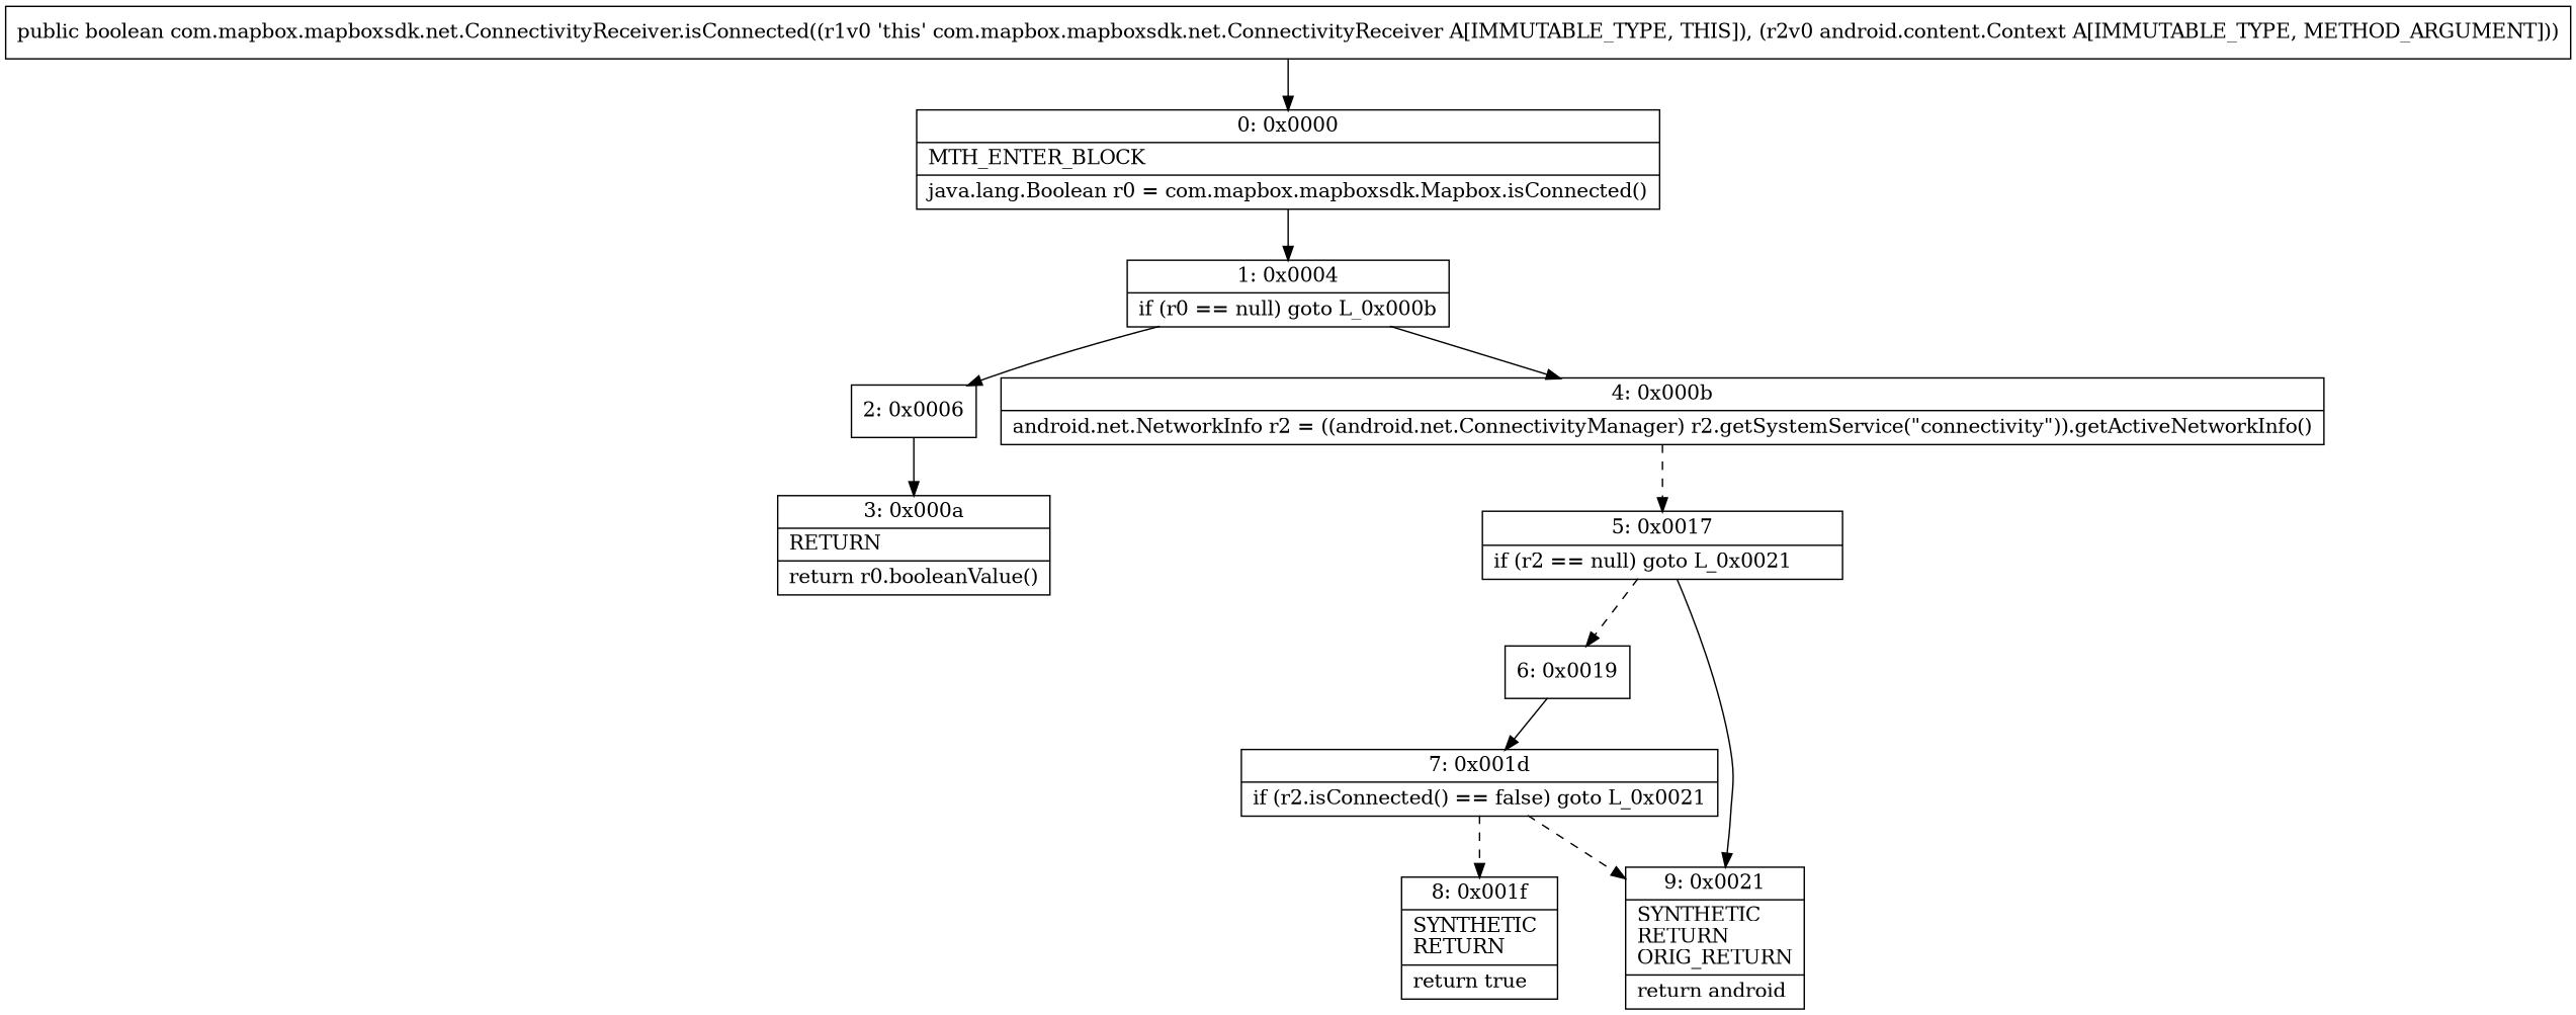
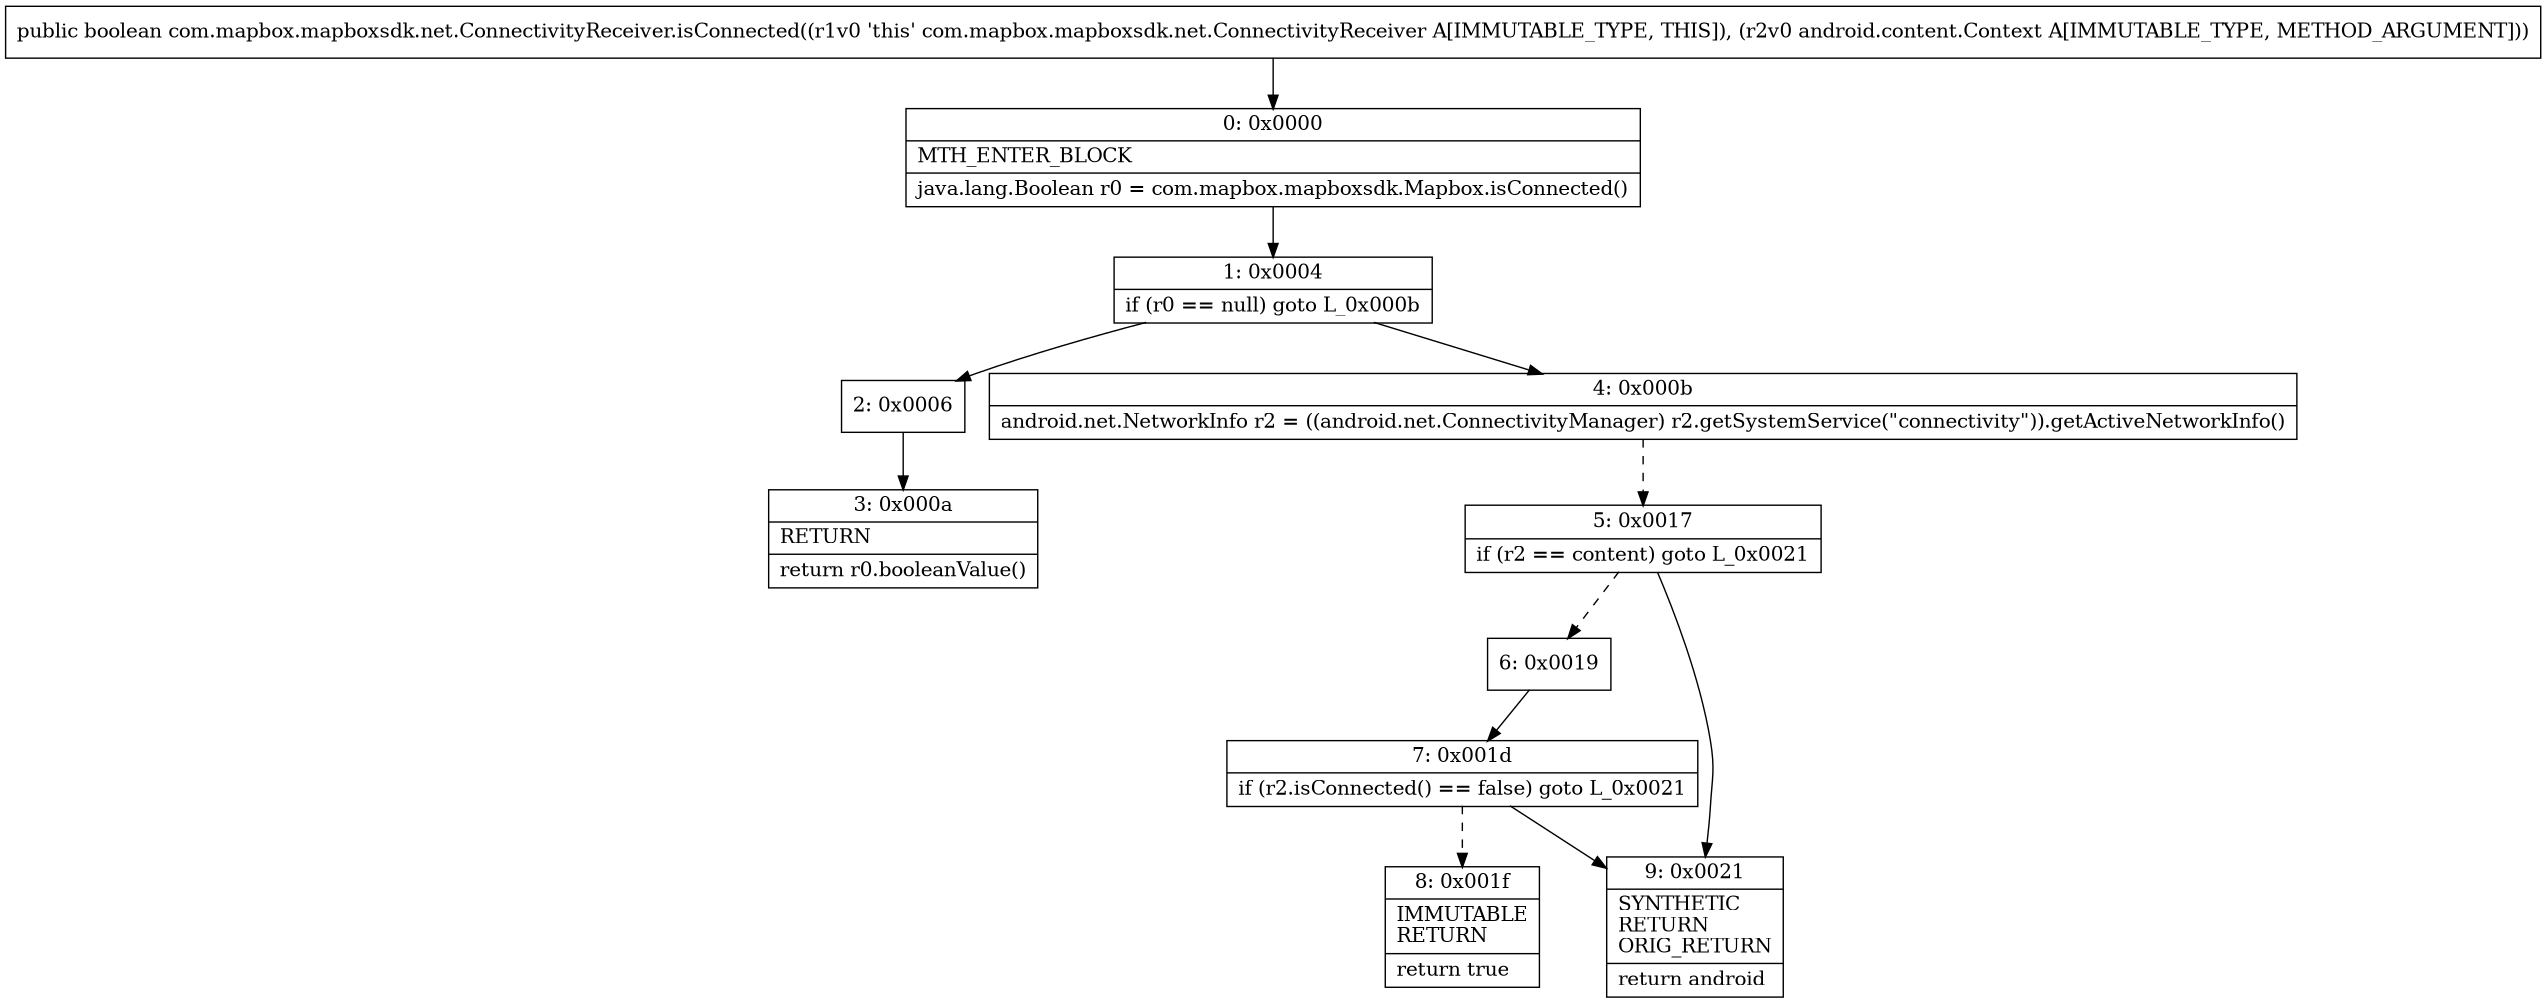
  digraph {
    node [shape=record]
    n1 [label="{0\:\ 0x0000|MTH_ENTER_BLOCK\l|java.lang.Boolean r0 = com.mapbox.mapboxsdk.Mapbox.isConnected()\l}"]
    n2 [label="{1\:\ 0x0004|if (r0 == null) goto L_0x000b\l}"]
    n3 [label="{2\:\ 0x0006}"]
    n4 [label="{4\:\ 0x000b|android.net.NetworkInfo r2 = ((android.net.ConnectivityManager) r2.getSystemService(\"connectivity\")).getActiveNetworkInfo()\l}"]
    n5 [label="{3\:\ 0x000a|RETURN\l|return r0.booleanValue()\l}"]
-   n6 [label="{5\:\ 0x0017|if (r2 == null) goto L_0x0021\l}"]
+   n6 [label="{5\:\ 0x0017|if (r2 == content) goto L_0x0021\l}"]
    n7 [label="{6\:\ 0x0019}"]
    n8 [label="{9\:\ 0x0021|SYNTHETIC\lRETURN\lORIG_RETURN\l|return android\l}"]
    n9 [label="{7\:\ 0x001d|if (r2.isConnected() == false) goto L_0x0021\l}"]
-   n10 [label="{8\:\ 0x001f|SYNTHETIC\lRETURN\l|return true\l}"]
+   n10 [label="{8\:\ 0x001f|IMMUTABLE\lRETURN\l|return true\l}"]
    n11 [label="{public boolean com.mapbox.mapboxsdk.net.ConnectivityReceiver.isConnected((r1v0 'this' com.mapbox.mapboxsdk.net.ConnectivityReceiver A[IMMUTABLE_TYPE, THIS]), (r2v0 android.content.Context A[IMMUTABLE_TYPE, METHOD_ARGUMENT])) }"]
    n1 -> n2
    n2 -> n3 [style=solid]
    n2 -> n4
    n3 -> n5
    n4 -> n6 [style=dashed]
    n6 -> n7 [style=dashed]
    n6 -> n8
    n7 -> n9
-   n9 -> n8 [style=dashed]
+   n9 -> n8
    n9 -> n10 [style=dashed]
    n11 -> n1
  }
